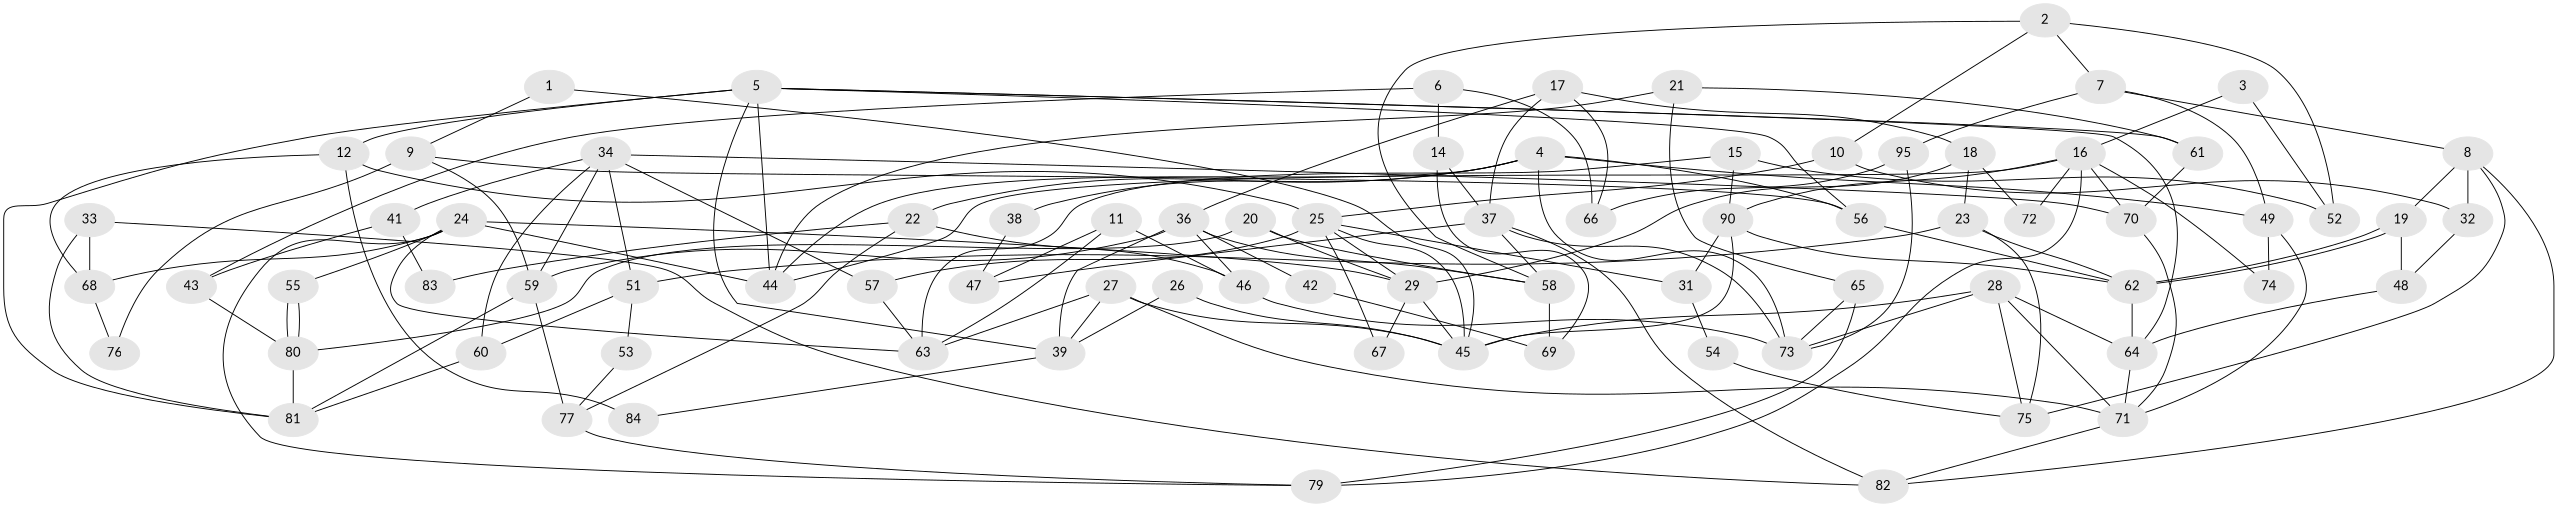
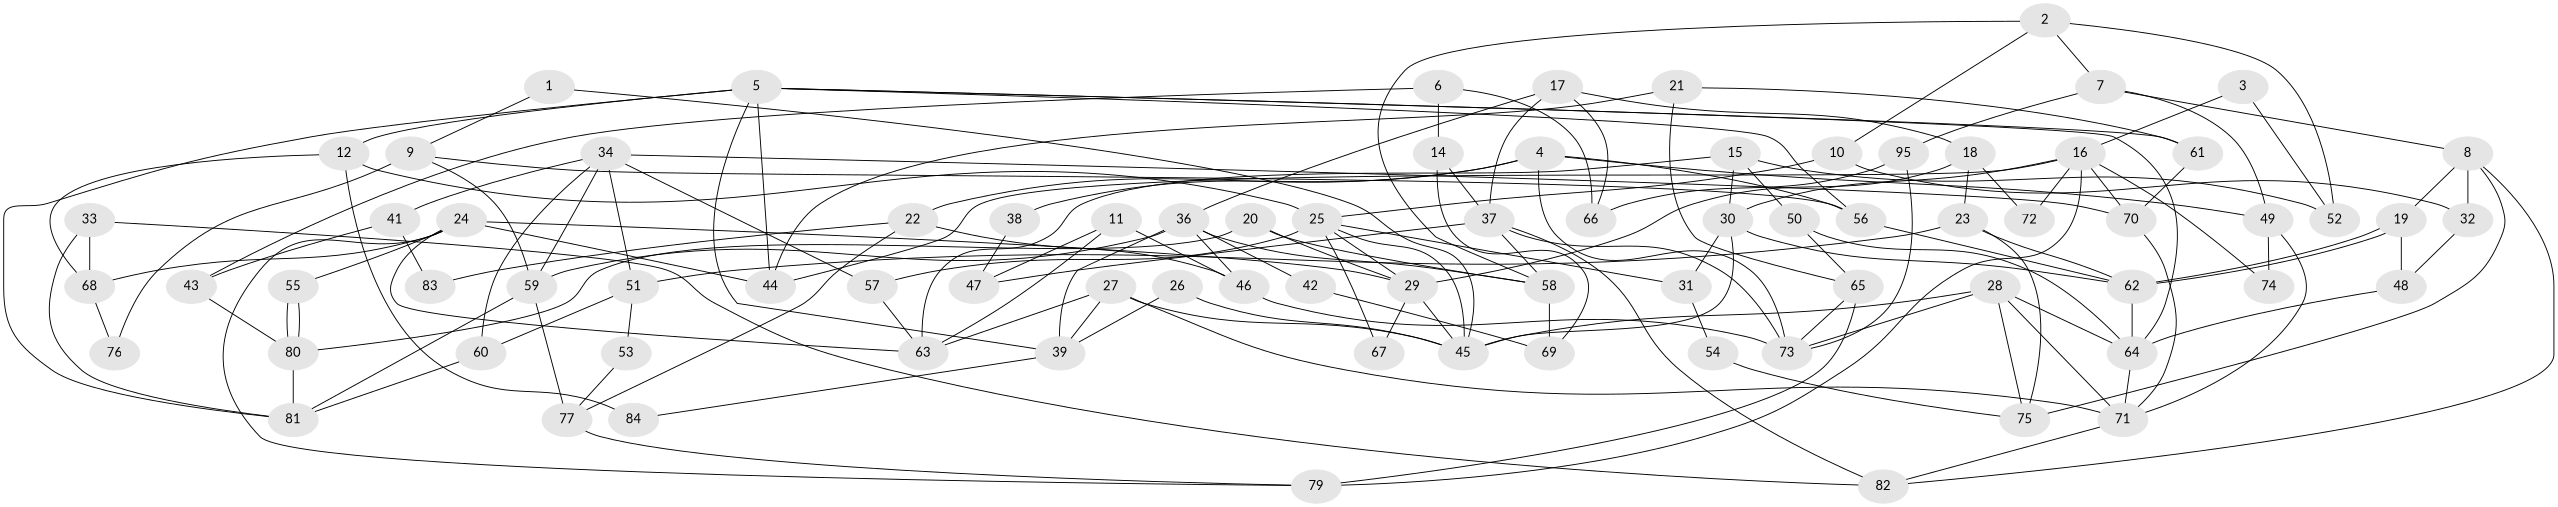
  graph {
    fontname=Lato
    node [color=gray90 fontname=Lato style=filled]
    edge [fontname=Lato]
    1
    9
    45
    56
    59
    76
    2
    7
    10
    52
    58
    49
    8
    n14 [label=95]
    32
    25
    69
    3
    16
    44
-   30 [label=90]
+   30
    70
    72
    74
    79
    4
    22
    38
    73
    46
    77
    83
    47
    71
    62
    5
    12
    39
    61
    64
    81
    68
    84
    6
    14
    43
    66
    37
    80
    19
    75
    82
    48
    57
    29
    31
    67
    11
    63
    15
+   50
    65
    17
    18
    36
    23
    42
    51
    20
    21
    60
    53
    24
    55
    54
    26
    27
    28
    33
    34
    41
    1 -- 9
    1 -- 45
    9 -- 56
    9 -- 59
    9 -- 76
    56 -- 62
    59 -- 77
    59 -- 81
    2 -- 7
    2 -- 10
    2 -- 52
    2 -- 58
    7 -- 49
    7 -- 8
    7 -- n14
    10 -- 32
    10 -- 25
    58 -- 69
    49 -- 74
    49 -- 71
    8 -- 32
    8 -- 19
    8 -- 75
    8 -- 82
    n14 -- 73
    n14 -- 66
    32 -- 48
    25 -- 45
    25 -- 57
    25 -- 29
    25 -- 31
    25 -- 67
    3 -- 52
    3 -- 16
    16 -- 44
    16 -- 30
    16 -- 70
    16 -- 72
    16 -- 74
    16 -- 79
    30 -- 45
    30 -- 62
    30 -- 31
    70 -- 71
    4 -- 56
    4 -- 49
-   4 -- 44
    4 -- 22
    4 -- 38
    4 -- 73
    22 -- 46
    22 -- 77
    22 -- 83
    38 -- 47
    46 -- 73
    77 -- 79
    71 -- 82
    62 -- 64
    5 -- 56
    5 -- 44
    5 -- 12
    5 -- 39
    5 -- 61
    5 -- 64
    5 -- 81
    12 -- 25
    12 -- 68
    12 -- 84
    39 -- 84
    61 -- 70
    64 -- 71
    68 -- 76
    6 -- 14
    6 -- 43
    6 -- 66
    14 -- 69
    14 -- 37
    43 -- 80
    37 -- 58
    37 -- 73
    37 -- 47
    37 -- 82
    80 -- 81
    19 -- 62
    19 -- 62
    19 -- 48
    48 -- 64
    57 -- 63
    29 -- 45
    29 -- 67
    31 -- 54
    11 -- 46
    11 -- 47
    11 -- 63
    15 -- 52
    15 -- 30
    15 -- 63
+   15 -- 50
+   50 -- 64
+   50 -- 65
    65 -- 79
    65 -- 73
    17 -- 66
    17 -- 37
    17 -- 18
    17 -- 36
    18 -- 72
    18 -- 29
    18 -- 23
    36 -- 59
    36 -- 58
    36 -- 46
    36 -- 39
    36 -- 42
    23 -- 62
    23 -- 75
    23 -- 51
    42 -- 69
    51 -- 60
    51 -- 53
    20 -- 58
    20 -- 80
    20 -- 29
    21 -- 44
    21 -- 61
    21 -- 65
    60 -- 81
    53 -- 77
    24 -- 44
    24 -- 79
    24 -- 68
    24 -- 29
    24 -- 63
    24 -- 55
    55 -- 80
    55 -- 80
    54 -- 75
    26 -- 45
    26 -- 39
    27 -- 45
    27 -- 71
    27 -- 39
    27 -- 63
    28 -- 45
    28 -- 73
    28 -- 71
    28 -- 64
    28 -- 75
    33 -- 81
    33 -- 68
    33 -- 82
    34 -- 59
    34 -- 70
    34 -- 57
    34 -- 51
    34 -- 60
    34 -- 41
    41 -- 83
    41 -- 43
  }
